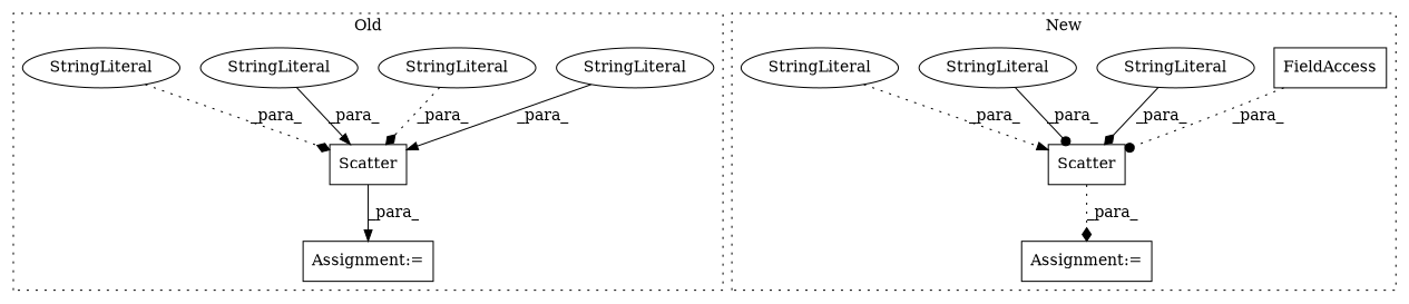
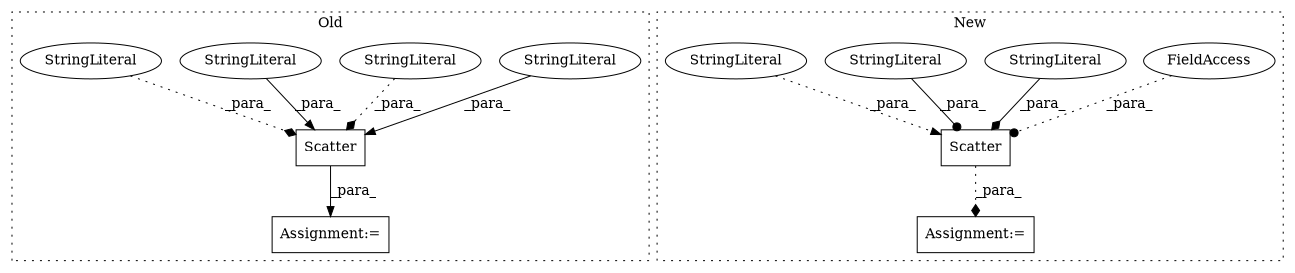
  digraph {
    node [a=45 l="8,1" shape=ellipse]
    edge [style=solid arrowhead=normal]
    n1 [a=32 label=Scatter s="926,1034" shape=box]
    n2 [a=7 l=1 label="Assignment:=" s=925 shape=box]
    n3 [l=18 label=StringLiteral s=991]
    n4 [l=4 label=StringLiteral s=943]
    n5 [l=8 label=StringLiteral s=948]
    n6 [l=33 label=StringLiteral s=957]
    n7 [a=32 label=Scatter s="934,1105" shape=box]
-   n8 [a=22 l=2 label=FieldAccess s=942 shape=box]
+   n8 [a=22 l=2 label=FieldAccess s=942]
    n9 [a=7 l=1 label="Assignment:=" s=933 shape=box]
    n10 [l=18 label=StringLiteral s=1014]
    n11 [l=5 label=StringLiteral s=945]
    n12 [l=11 label=StringLiteral s=1046]
    subgraph cluster_1 {
      label=Old
      style=dotted
      n1
      n2
      n3
      n4
      n5
      n6
    }
    subgraph cluster_2 {
      label=New
      style=dotted
      n7
      n8
      n9
      n10
      n11
      n12
    }
    n1 -> n2 [label=_para_]
    n3 -> n1 [label=_para_]
    n4 -> n1 [label=_para_ style=dotted arrowhead=diamond]
    n5 -> n1 [label=_para_]
    n6 -> n1 [label=_para_ style=dotted arrowhead=diamond]
    n7 -> n9 [label=_para_ style=dotted arrowhead=diamond]
    n8 -> n7 [label=_para_ style=dotted arrowhead=dot]
    n10 -> n7 [label=_para_ arrowhead=diamond]
    n11 -> n7 [label=_para_ arrowhead=dot]
    n12 -> n7 [label=_para_ style=dotted]
  }
